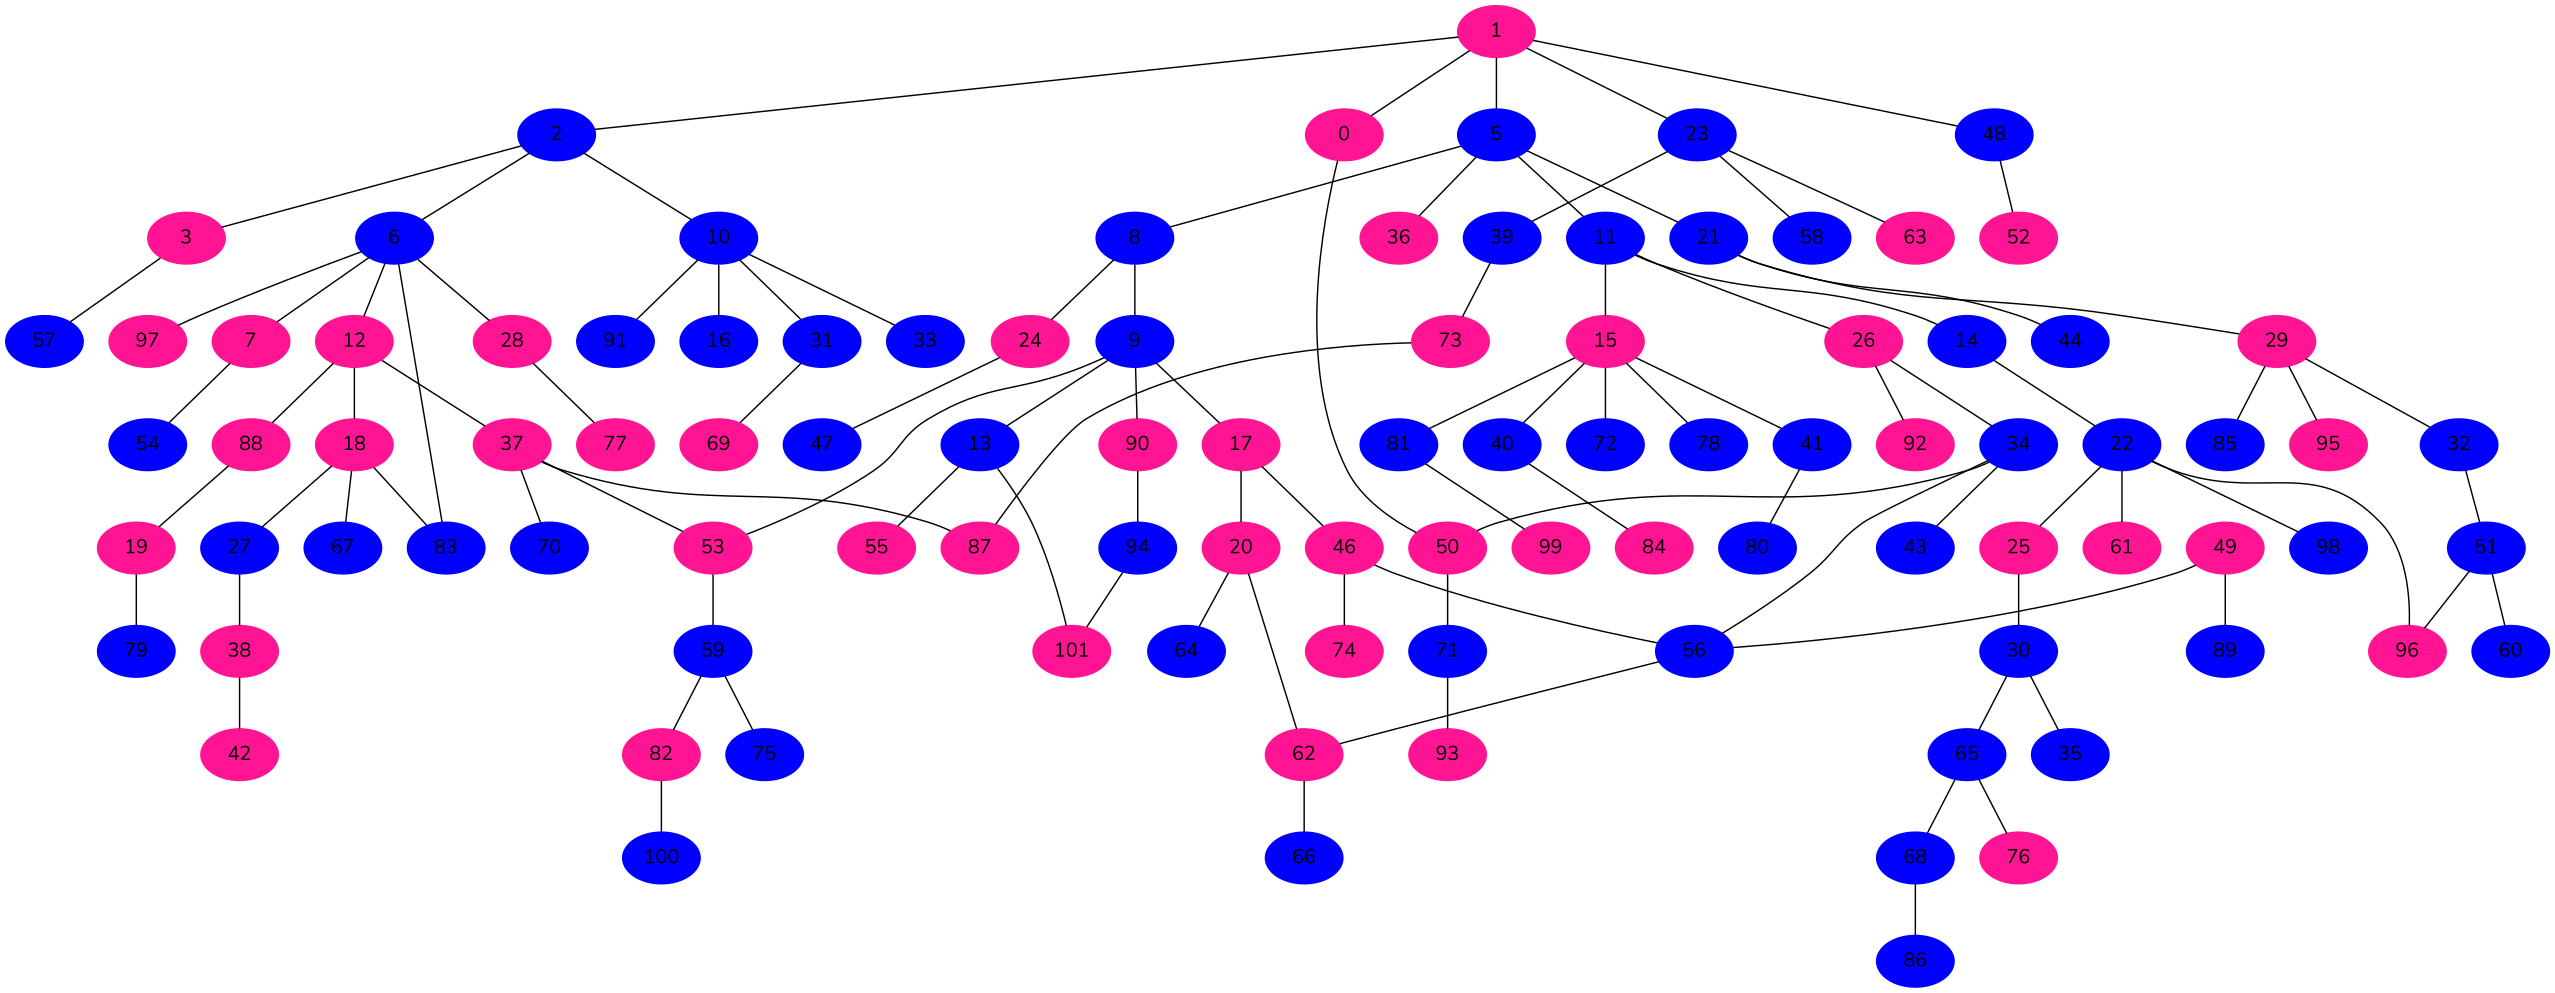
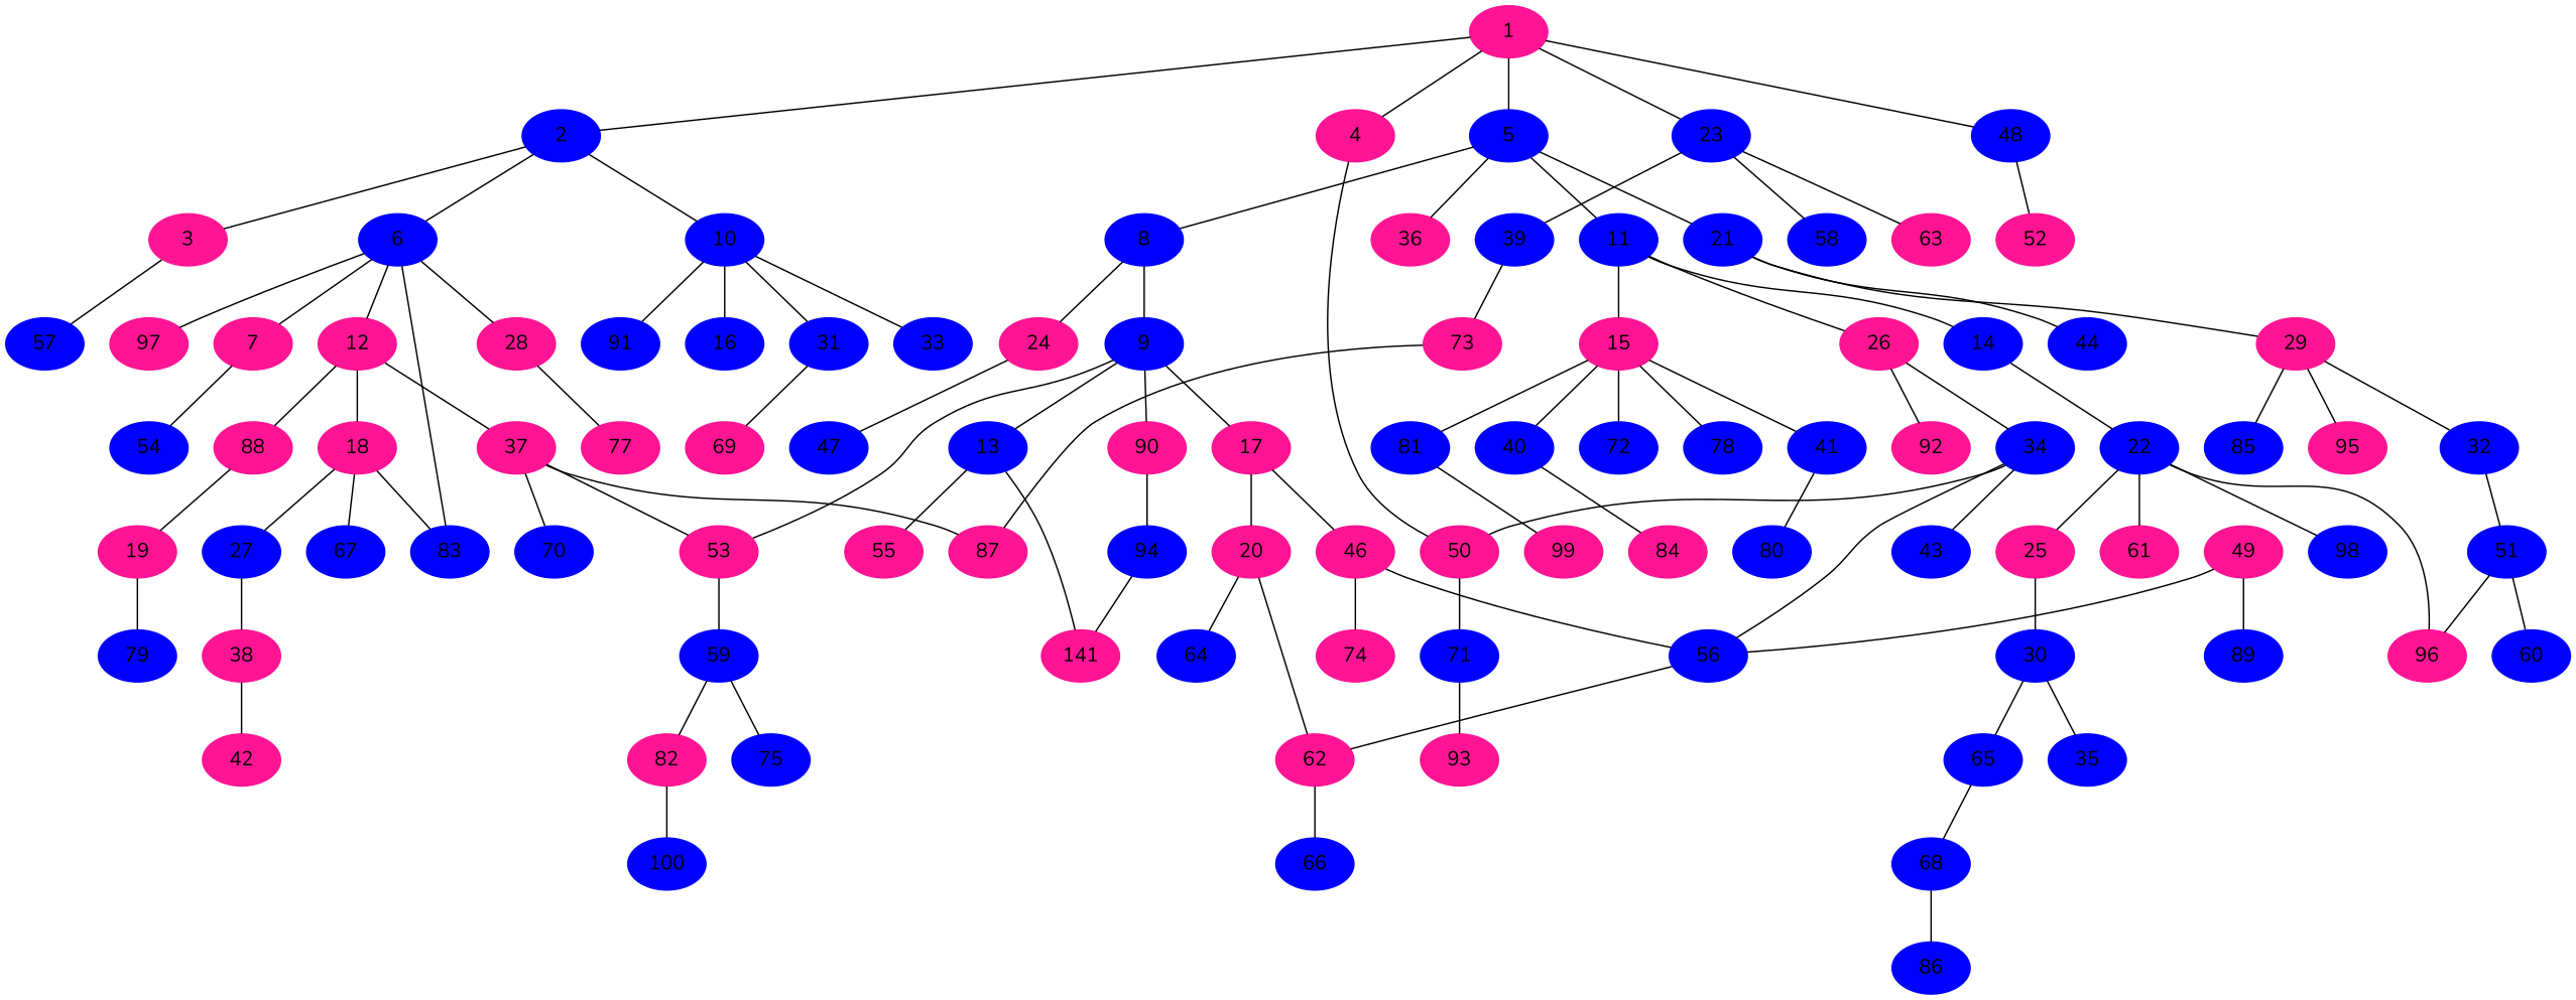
  graph {
    fontname=Nunito
    node [color=blue fontname=Nunito style=filled]
    edge [fontname=Nunito]
    1 [color=deeppink]
    2
-   4 [color=deeppink label=0]
+   4 [color=deeppink]
    5
    23
    48
    3 [color=deeppink]
    6
    10
    50 [color=deeppink]
    8
    11
    21
    36 [color=deeppink]
    39
    58
    63 [color=deeppink]
    52 [color=deeppink]
    57
    7 [color=deeppink]
    12 [color=deeppink]
    28 [color=deeppink]
    83
    97 [color=deeppink]
    16
    31
    33
    91
    71
    9
    24 [color=deeppink]
    14
    15 [color=deeppink]
    26 [color=deeppink]
    29 [color=deeppink]
    44
    54
    18 [color=deeppink]
    37 [color=deeppink]
    88 [color=deeppink]
    77 [color=deeppink]
    13
    17 [color=deeppink]
    53 [color=deeppink]
    90 [color=deeppink]
    47
    55 [color=deeppink]
-   101 [color=deeppink]
+   101 [color=deeppink label=141]
    20 [color=deeppink]
    46 [color=deeppink]
    59
    94
    69 [color=deeppink]
    22
    40
    41
    72
    78
    81
    34
    92 [color=deeppink]
    27
    67
    70
    87 [color=deeppink]
    19 [color=deeppink]
    25 [color=deeppink]
    61 [color=deeppink]
    96 [color=deeppink]
    98
    84 [color=deeppink]
    80
    99 [color=deeppink]
    64
    62 [color=deeppink]
    56
    74 [color=deeppink]
    79
    38 [color=deeppink]
    49 [color=deeppink]
    89
    32
    85
    95 [color=deeppink]
    30
    73 [color=deeppink]
    35
    65
    43
    42 [color=deeppink]
    51
    68
-   76 [color=deeppink]
    60
    93 [color=deeppink]
    75
    82 [color=deeppink]
    66
    100
    86
    1 -- 2
    1 -- 4
    1 -- 5
    1 -- 23
    1 -- 48
    2 -- 3
    2 -- 6
    2 -- 10
    4 -- 50
    5 -- 8
    5 -- 11
    5 -- 21
    5 -- 36
    23 -- 39
    23 -- 58
    23 -- 63
    48 -- 52
    3 -- 57
    6 -- 7
    6 -- 12
    6 -- 28
    6 -- 83
    6 -- 97
    10 -- 16
    10 -- 31
    10 -- 33
    10 -- 91
    50 -- 71
    8 -- 9
    8 -- 24
    11 -- 14
    11 -- 15
    11 -- 26
    21 -- 29
    21 -- 44
    39 -- 73
    7 -- 54
    12 -- 18
    12 -- 37
    12 -- 88
    28 -- 77
    31 -- 69
    71 -- 93
    9 -- 13
    9 -- 17
    9 -- 53
    9 -- 90
    24 -- 47
    14 -- 22
    15 -- 40
    15 -- 41
    15 -- 72
    15 -- 78
    15 -- 81
    26 -- 34
    26 -- 92
    29 -- 32
    29 -- 85
    29 -- 95
    18 -- 83
    18 -- 27
    18 -- 67
    37 -- 53
    37 -- 70
    37 -- 87
    88 -- 19
    13 -- 55
    13 -- 101
    17 -- 20
    17 -- 46
    53 -- 59
    90 -- 94
    20 -- 64
    20 -- 62
    46 -- 56
    46 -- 74
    59 -- 75
    59 -- 82
    94 -- 101
    22 -- 25
    22 -- 61
    22 -- 96
    22 -- 98
    40 -- 84
    41 -- 80
    81 -- 99
    34 -- 50
    34 -- 56
    34 -- 43
    27 -- 38
    19 -- 79
    25 -- 30
    62 -- 66
    56 -- 62
    38 -- 42
    49 -- 56
    49 -- 89
    32 -- 51
    30 -- 35
    30 -- 65
    73 -- 87
    65 -- 68
-   65 -- 76
    51 -- 96
    51 -- 60
    68 -- 86
    82 -- 100
  }
